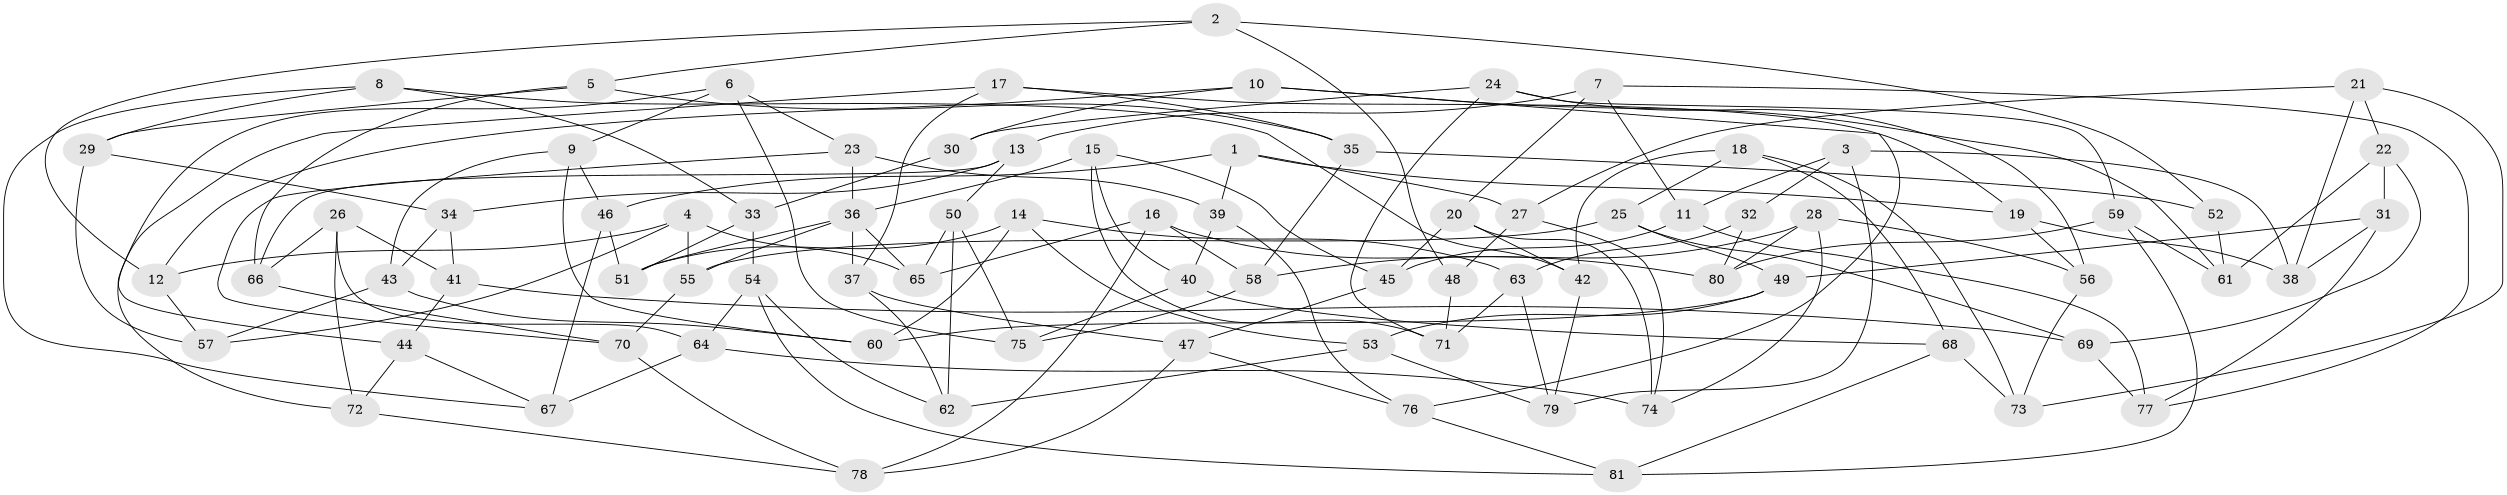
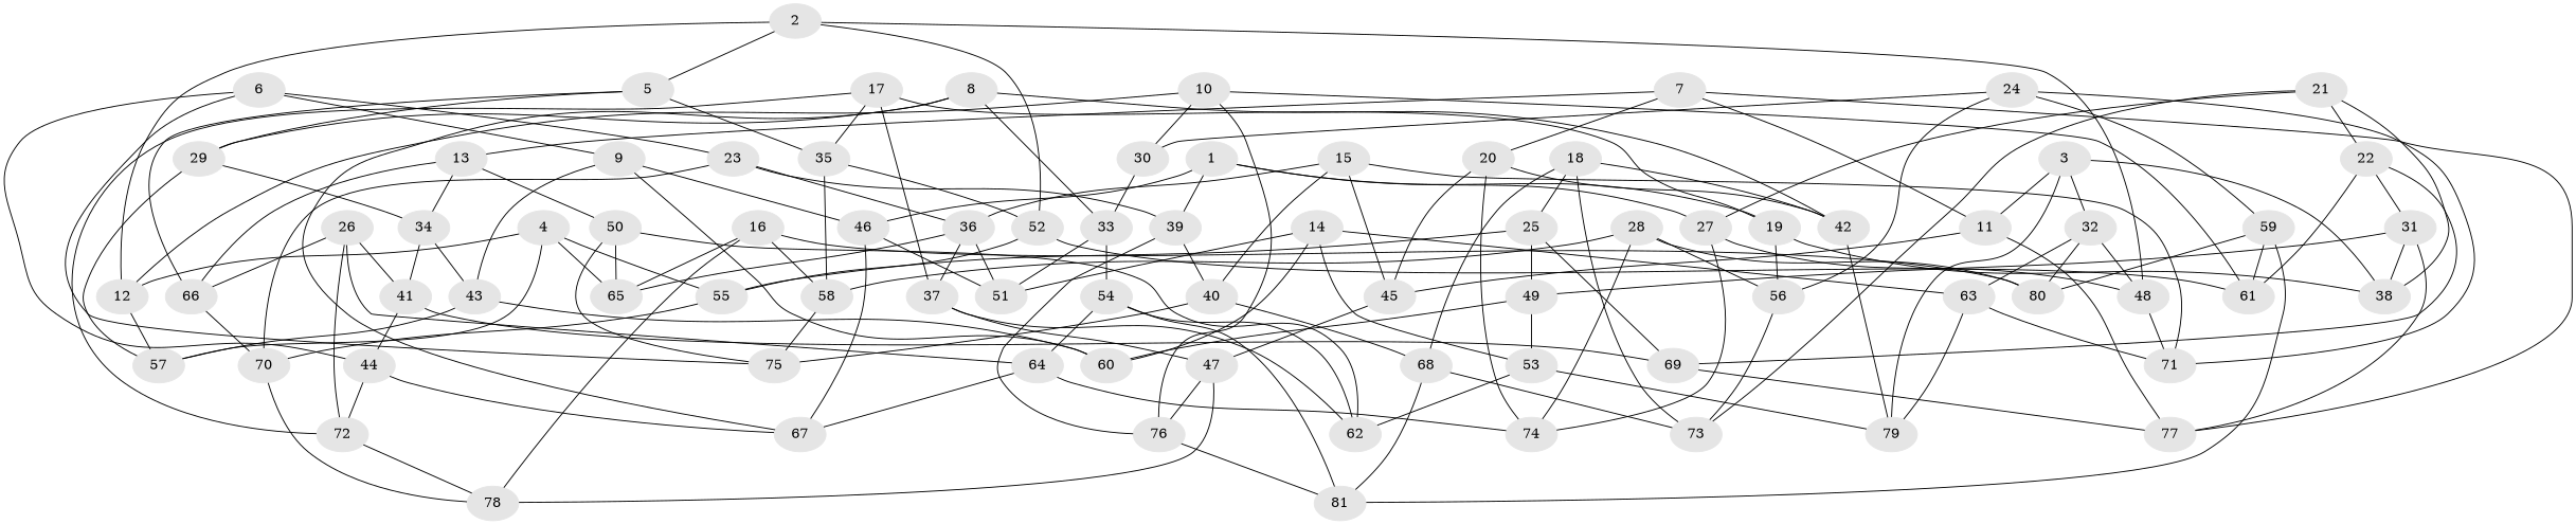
  graph {
    node [color=gray90 style=filled]
    1
    19
    27
    39
    46
    38
    56
    48
    74
    76
    40
    67
    51
    2
    5
    12
    52
    29
    35
    66
    57
    71
    55
    61
    3
    11
    32
    79
    77
    45
    63
    80
    4
    65
    70
    34
    58
    6
    9
    23
    44
    75
    43
    60
    36
    72
    7
    13
    20
    50
    42
    8
    33
    54
    10
    30
    81
    47
    41
    62
    14
    53
    15
    37
    68
    16
    78
    17
    18
    25
    73
    69
    49
    21
    22
    31
    24
    59
    26
    64
    28
    1 -- 19
    1 -- 27
    1 -- 39
    1 -- 46
    19 -- 38
    19 -- 56
    27 -- 48
    27 -- 74
    39 -- 76
    39 -- 40
    46 -- 67
    46 -- 51
    56 -- 73
    48 -- 71
    76 -- 81
    40 -- 75
    40 -- 68
    2 -- 48
    2 -- 5
    2 -- 12
    2 -- 52
    5 -- 29
    5 -- 35
    5 -- 66
    12 -- 57
-   36 -- 55
+   52 -- 55
    52 -- 61
    29 -- 57
    29 -- 34
    35 -- 52
    35 -- 58
    66 -- 70
    55 -- 70
    3 -- 38
    3 -- 11
    3 -- 32
    3 -- 79
    11 -- 77
    11 -- 45
+   32 -- 48
    32 -- 63
    32 -- 80
    45 -- 47
    63 -- 71
    63 -- 79
    4 -- 12
    4 -- 57
    4 -- 55
    4 -- 65
    70 -- 78
    34 -- 43
    34 -- 41
    58 -- 75
    6 -- 9
    6 -- 23
    6 -- 44
    6 -- 75
    9 -- 46
    9 -- 43
    9 -- 60
    23 -- 39
    23 -- 70
    23 -- 36
    44 -- 67
    44 -- 72
    43 -- 57
    43 -- 60
    36 -- 51
    36 -- 65
    36 -- 37
    72 -- 78
    7 -- 11
    7 -- 77
    7 -- 13
    7 -- 20
    13 -- 66
    13 -- 34
    13 -- 50
    20 -- 74
    20 -- 45
    20 -- 42
    50 -- 65
    50 -- 75
    50 -- 62
    42 -- 79
    8 -- 67
    8 -- 29
    8 -- 42
    8 -- 33
    33 -- 51
    33 -- 54
    54 -- 81
    54 -- 62
    54 -- 64
    10 -- 76
    10 -- 12
    10 -- 61
    10 -- 30
    30 -- 33
    47 -- 76
    47 -- 78
    41 -- 44
    41 -- 69
    14 -- 51
    14 -- 63
    14 -- 60
    14 -- 53
    53 -- 79
    53 -- 62
    15 -- 40
    15 -- 71
    15 -- 45
    15 -- 36
    37 -- 47
    37 -- 62
    68 -- 81
    68 -- 73
    16 -- 80
    16 -- 65
    16 -- 58
    16 -- 78
    17 -- 19
    17 -- 35
    17 -- 72
    17 -- 37
    18 -- 42
    18 -- 68
    18 -- 25
    18 -- 73
    25 -- 55
    25 -- 69
    25 -- 49
    69 -- 77
    49 -- 60
    49 -- 53
    21 -- 27
    21 -- 38
    21 -- 73
    21 -- 22
    22 -- 61
    22 -- 69
    22 -- 31
    31 -- 38
    31 -- 77
    31 -- 49
    24 -- 56
    24 -- 71
    24 -- 30
    24 -- 59
    59 -- 61
    59 -- 80
    59 -- 81
    26 -- 66
    26 -- 72
    26 -- 41
    26 -- 64
    64 -- 74
    64 -- 67
    28 -- 56
    28 -- 74
    28 -- 80
    28 -- 58
  }
